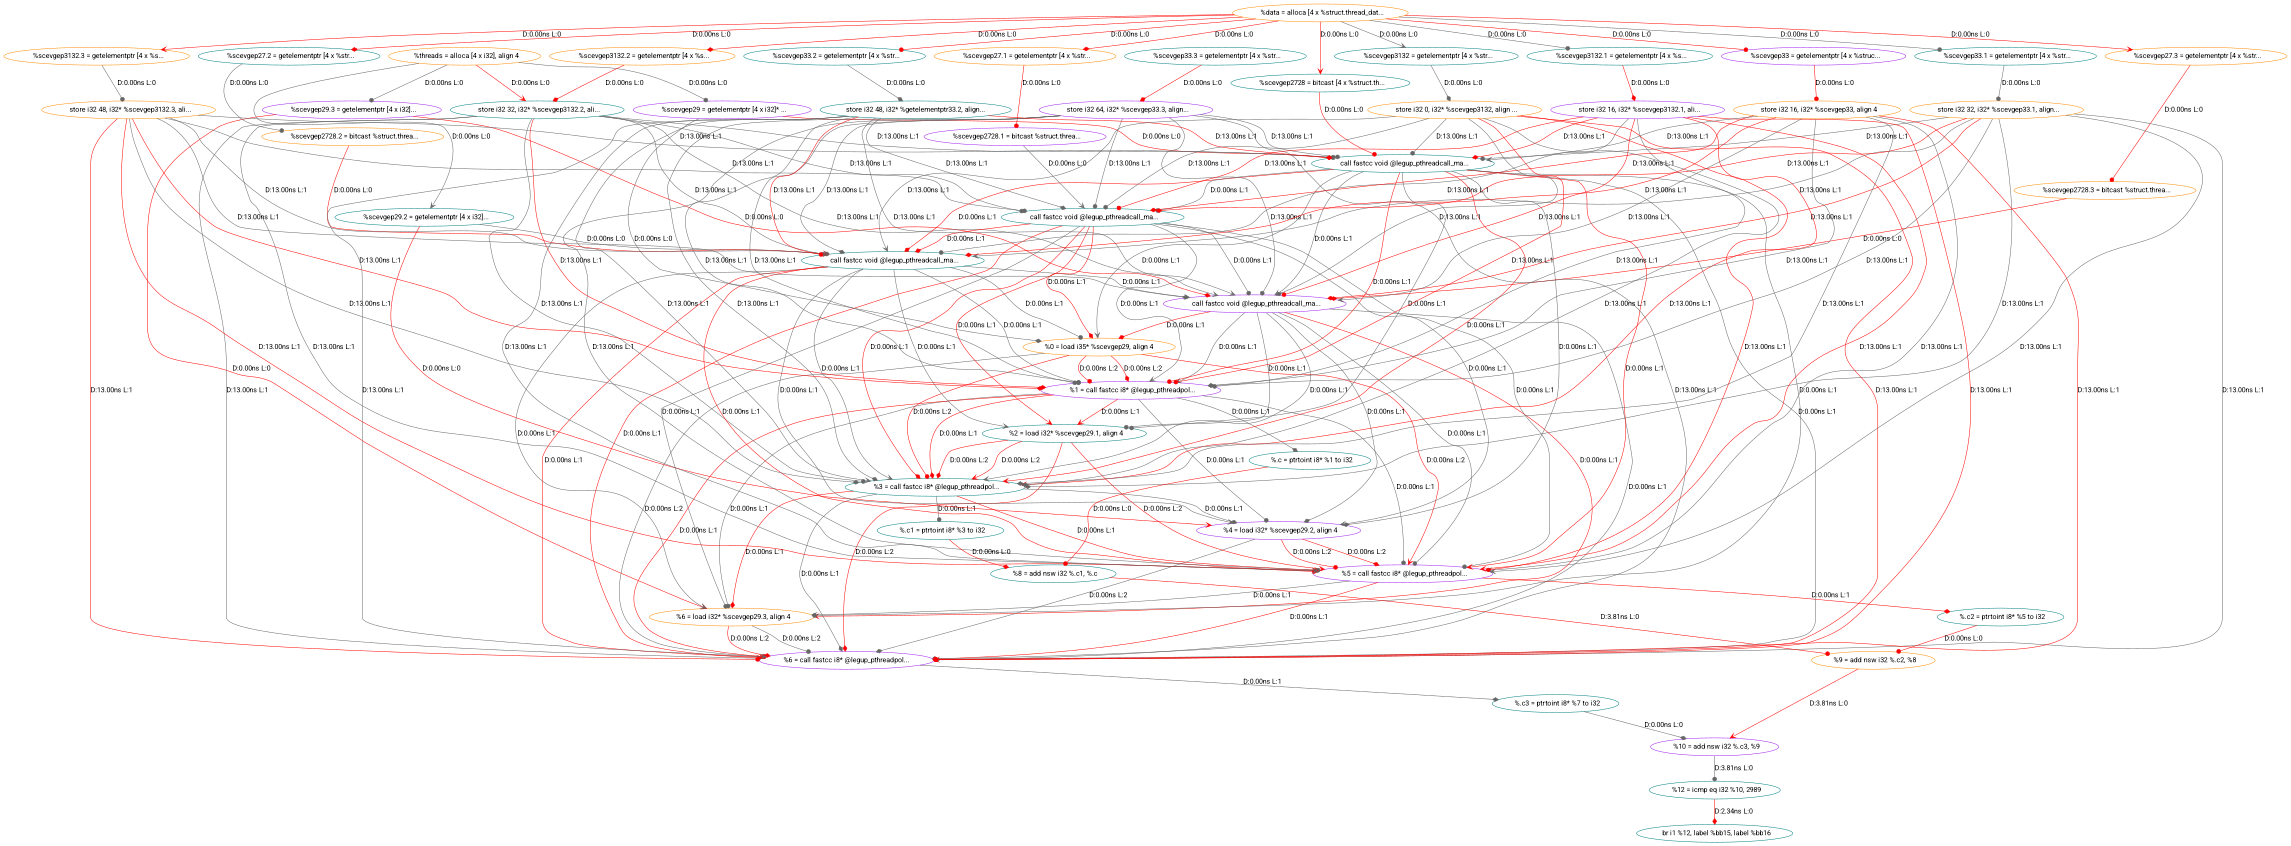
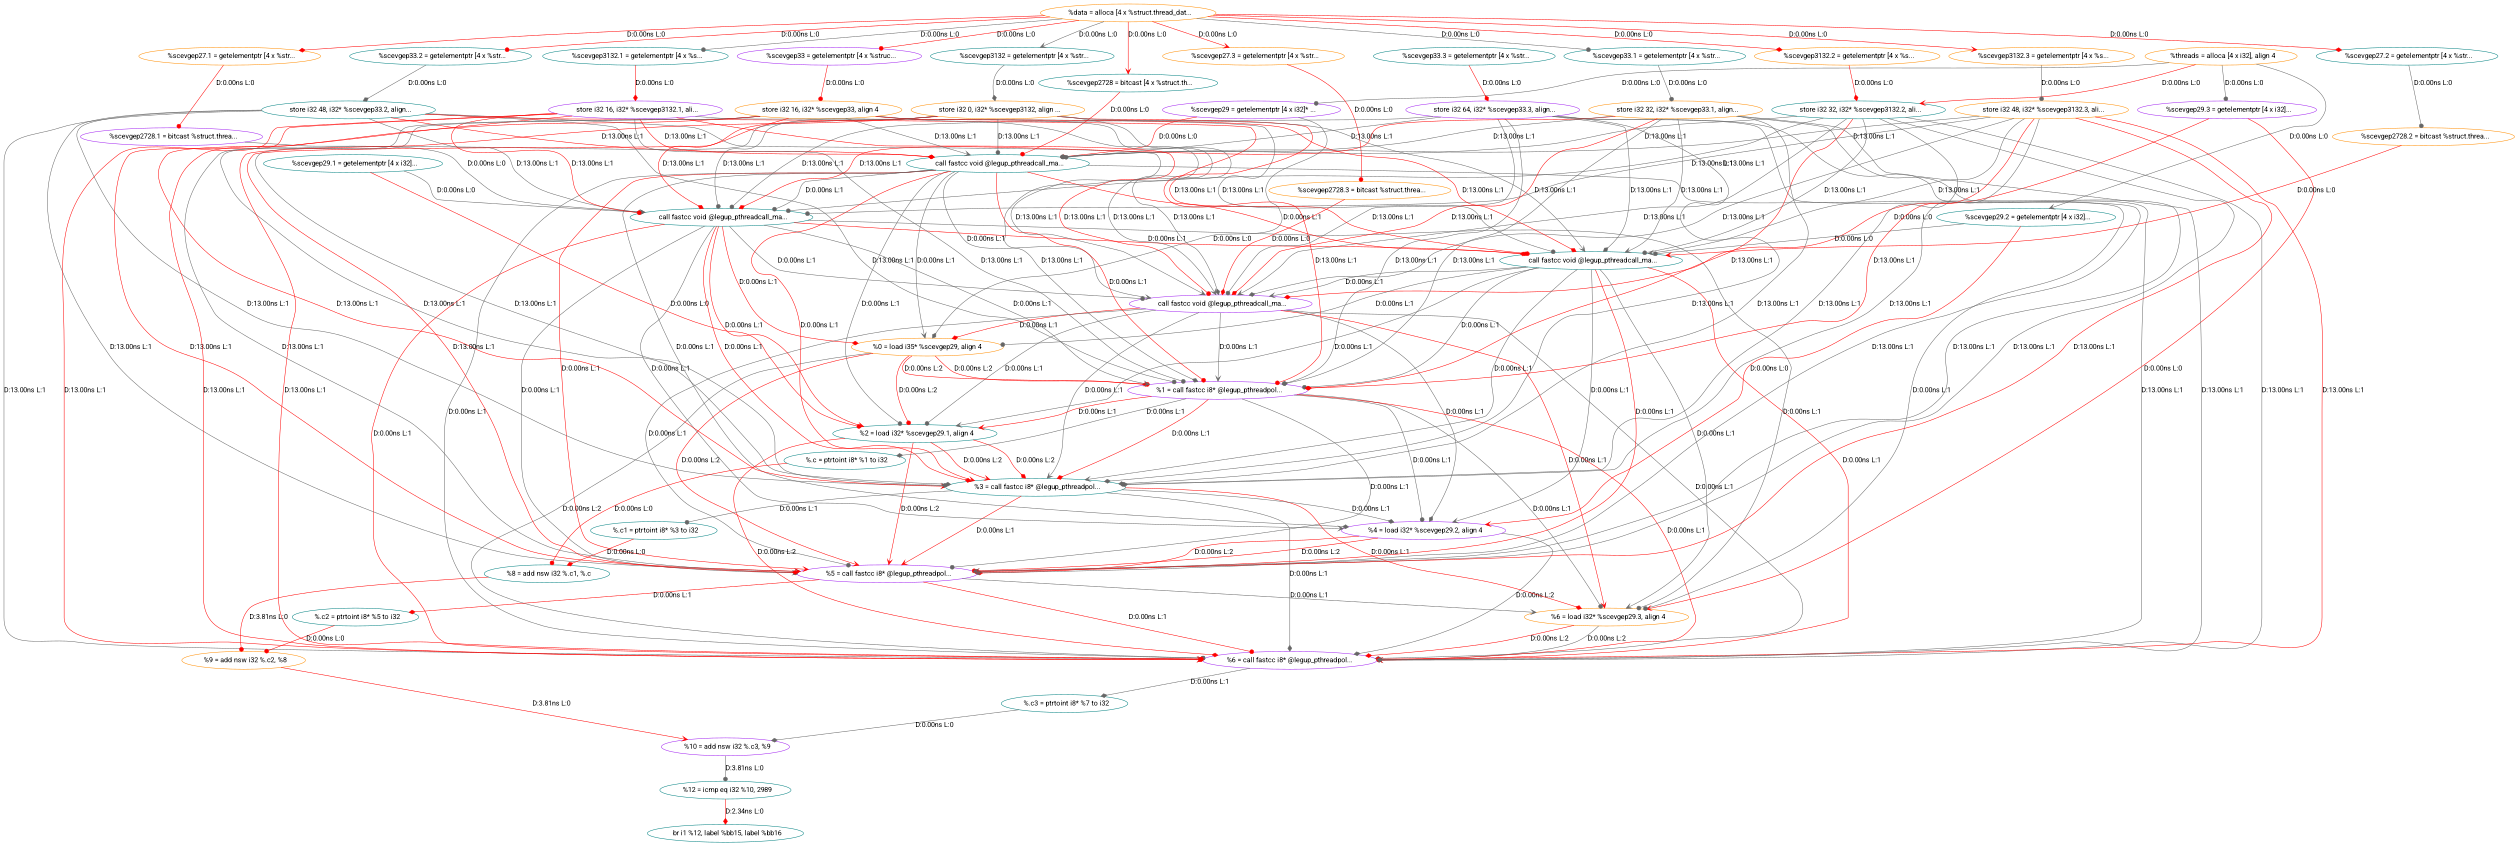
  digraph {
    fontname=Roboto
    node [color=teal fontname=Roboto]
    edge [arrowhead=dot color=gray40 fontname=Roboto]
    n1 [color=purple label="  %scevgep29.3 = getelementptr [4 x i32]..."]
    n2 [color=purple label="  call fastcc void @legup_pthreadcall_ma..."]
    n3 [color=darkorange label="  %6 = load i32* %scevgep29.3, align 4"]
    n4 [color=purple label="  %4 = load i32* %scevgep29.2, align 4"]
    n5 [label="  %2 = load i32* %scevgep29.1, align 4"]
    n6 [color=darkorange label="%0 = load i35* %scevgep29, align 4"]
    n7 [color=purple label="  %1 = call fastcc i8* @legup_pthreadpol..."]
    n8 [label="  %3 = call fastcc i8* @legup_pthreadpol..."]
    n9 [color=purple label="  %5 = call fastcc i8* @legup_pthreadpol..."]
    n10 [color=purple label="%6 = call fastcc i8* @legup_pthreadpol..."]
    n11 [color=darkorange label="  %threads = alloca [4 x i32], align 4"]
    n12 [label="  %scevgep29.2 = getelementptr [4 x i32]..."]
    n13 [color=purple label="  %scevgep29 = getelementptr [4 x i32]* ..."]
    n14 [label="  store i32 32, i32* %scevgep3132.2, ali..."]
    n15 [label="  call fastcc void @legup_pthreadcall_ma..."]
+   n16 [label="  %scevgep29.1 = getelementptr [4 x i32]..."]
    n17 [label="  call fastcc void @legup_pthreadcall_ma..."]
    n18 [label="  call fastcc void @legup_pthreadcall_ma..."]
    n19 [color=darkorange label="  %scevgep27.3 = getelementptr [4 x %str..."]
    n20 [color=darkorange label="  %scevgep2728.3 = bitcast %struct.threa..."]
    n21 [color=darkorange label="  %data = alloca [4 x %struct.thread_dat..."]
    n22 [label="  %scevgep27.2 = getelementptr [4 x %str..."]
    n23 [color=darkorange label="  %scevgep27.1 = getelementptr [4 x %str..."]
    n24 [label="  %scevgep2728 = bitcast [4 x %struct.th..."]
    n25 [color=darkorange label="  %scevgep3132.3 = getelementptr [4 x %s..."]
    n26 [label="  %scevgep33.2 = getelementptr [4 x %str..."]
    n27 [color=darkorange label="  %scevgep3132.2 = getelementptr [4 x %s..."]
    n28 [label="  %scevgep33.1 = getelementptr [4 x %str..."]
    n29 [label="  %scevgep3132.1 = getelementptr [4 x %s..."]
    n30 [color=purple label="  %scevgep33 = getelementptr [4 x %struc..."]
    n31 [label="  %scevgep3132 = getelementptr [4 x %str..."]
    n32 [color=darkorange label="  %scevgep2728.2 = bitcast %struct.threa..."]
    n33 [color=purple label="  %scevgep2728.1 = bitcast %struct.threa..."]
    n34 [label="  %scevgep33.3 = getelementptr [4 x %str..."]
    n35 [color=purple label="  store i32 64, i32* %scevgep33.3, align..."]
    n36 [color=darkorange label="  store i32 48, i32* %scevgep3132.3, ali..."]
-   n37 [label="store i32 48, i32* %getelementptr33.2, align..."]
+   n37 [label="  store i32 48, i32* %scevgep33.2, align..."]
    n38 [color=darkorange label="  store i32 32, i32* %scevgep33.1, align..."]
    n39 [color=purple label="  store i32 16, i32* %scevgep3132.1, ali..."]
    n40 [color=darkorange label="  store i32 16, i32* %scevgep33, align 4"]
    n41 [color=darkorange label="  store i32 0, i32* %scevgep3132, align ..."]
    n42 [label="  %.c = ptrtoint i8* %1 to i32"]
    n43 [label="  %.c1 = ptrtoint i8* %3 to i32"]
    n44 [label="  %.c2 = ptrtoint i8* %5 to i32"]
    n45 [label="  %.c3 = ptrtoint i8* %7 to i32"]
    n46 [label="  %8 = add nsw i32 %.c1, %.c"]
    n47 [color=darkorange label="  %9 = add nsw i32 %.c2, %8"]
    n48 [color=purple label="  %10 = add nsw i32 %.c3, %9"]
    n49 [label="  %12 = icmp eq i32 %10, 2989"]
    n50 [label="  br i1 %12, label %bb15, label %bb16"]
    n1 -> n2 [arrowhead=diamond color=red label="D:0.00ns L:0"]
    n1 -> n3 [arrowhead=vee color=red label="D:0.00ns L:0"]
    n2 -> n3 [arrowhead=vee color=red label="D:0.00ns L:1"]
    n2 -> n4 [arrowhead=diamond label="D:0.00ns L:1"]
    n2 -> n5 [label="D:0.00ns L:1"]
    n2 -> n6 [arrowhead=diamond color=red label="D:0.00ns L:1"]
    n2 -> n7 [arrowhead=vee label="D:0.00ns L:1"]
    n2 -> n8 [arrowhead=vee label="D:0.00ns L:1"]
    n2 -> n9 [label="D:0.00ns L:1"]
    n2 -> n10 [arrowhead=diamond label="D:0.00ns L:1"]
    n3 -> n10 [label="D:0.00ns L:2"]
    n3 -> n10 [arrowhead=diamond color=red label="D:0.00ns L:2"]
    n4 -> n9 [arrowhead=diamond color=red label="D:0.00ns L:2"]
    n4 -> n9 [color=red label="D:0.00ns L:2"]
    n4 -> n10 [arrowhead=diamond label="D:0.00ns L:2"]
    n5 -> n8 [arrowhead=vee color=red label="D:0.00ns L:2"]
    n5 -> n8 [arrowhead=diamond color=red label="D:0.00ns L:2"]
    n5 -> n9 [arrowhead=vee color=red label="D:0.00ns L:2"]
    n5 -> n10 [arrowhead=diamond color=red label="D:0.00ns L:2"]
    n6 -> n7 [arrowhead=diamond color=red label="D:0.00ns L:2"]
    n6 -> n7 [color=red label="D:0.00ns L:2"]
-   n6 -> n8 [color=red label="D:0.00ns L:2"]
+   n6 -> n5 [color=red label="D:0.00ns L:2"]
    n6 -> n9 [arrowhead=vee color=red label="D:0.00ns L:2"]
    n6 -> n10 [label="D:0.00ns L:2"]
    n7 -> n3 [label="D:0.00ns L:1"]
    n7 -> n4 [label="D:0.00ns L:1"]
    n7 -> n5 [arrowhead=vee color=red label="D:0.00ns L:1"]
    n7 -> n8 [arrowhead=diamond color=red label="D:0.00ns L:1"]
    n7 -> n9 [label="D:0.00ns L:1"]
    n7 -> n10 [color=red label="D:0.00ns L:1"]
    n7 -> n42 [arrowhead=diamond label="D:0.00ns L:1"]
    n8 -> n3 [arrowhead=diamond color=red label="D:0.00ns L:1"]
    n8 -> n4 [arrowhead=diamond label="D:0.00ns L:1"]
    n8 -> n9 [arrowhead=vee color=red label="D:0.00ns L:1"]
    n8 -> n10 [arrowhead=diamond label="D:0.00ns L:1"]
    n8 -> n43 [label="D:0.00ns L:1"]
    n9 -> n3 [arrowhead=vee label="D:0.00ns L:1"]
    n9 -> n10 [color=red label="D:0.00ns L:1"]
    n9 -> n44 [arrowhead=diamond color=red label="D:0.00ns L:1"]
    n10 -> n45 [arrowhead=diamond label="D:0.00ns L:1"]
    n11 -> n1 [label="D:0.00ns L:0"]
    n11 -> n12 [arrowhead=vee label="D:0.00ns L:0"]
    n11 -> n13 [label="D:0.00ns L:0"]
    n11 -> n14 [arrowhead=vee color=red label="D:0.00ns L:0"]
    n12 -> n4 [arrowhead=vee color=red label="D:0.00ns L:0"]
    n12 -> n15 [label="D:0.00ns L:0"]
    n13 -> n6 [arrowhead=diamond label="D:0.00ns L:0"]
    n13 -> n18 [arrowhead=diamond color=red label="D:0.00ns L:0"]
    n14 -> n2 [arrowhead=vee label="D:13.00ns L:1"]
    n14 -> n7 [arrowhead=diamond color=red label="D:13.00ns L:1"]
    n14 -> n8 [label="D:13.00ns L:1"]
    n14 -> n9 [label="D:13.00ns L:1"]
    n14 -> n10 [arrowhead=vee label="D:13.00ns L:1"]
    n14 -> n15 [label="D:13.00ns L:1"]
    n14 -> n17 [label="D:13.00ns L:1"]
    n14 -> n18 [label="D:13.00ns L:1"]
    n15 -> n2 [arrowhead=vee label="D:0.00ns L:1"]
    n15 -> n3 [arrowhead=vee label="D:0.00ns L:1"]
    n15 -> n4 [arrowhead=vee label="D:0.00ns L:1"]
    n15 -> n5 [arrowhead=vee label="D:0.00ns L:1"]
    n15 -> n6 [label="D:0.00ns L:1"]
    n15 -> n7 [label="D:0.00ns L:1"]
    n15 -> n8 [arrowhead=vee label="D:0.00ns L:1"]
    n15 -> n9 [color=red label="D:0.00ns L:1"]
    n15 -> n10 [arrowhead=vee color=red label="D:0.00ns L:1"]
+   n16 -> n5 [color=red label="D:0.00ns L:0"]
+   n16 -> n17 [arrowhead=diamond label="D:0.00ns L:0"]
    n17 -> n2 [label="D:0.00ns L:1"]
    n17 -> n3 [label="D:0.00ns L:1"]
    n17 -> n4 [arrowhead=vee label="D:0.00ns L:1"]
    n17 -> n5 [arrowhead=vee color=red label="D:0.00ns L:1"]
    n17 -> n6 [arrowhead=diamond color=red label="D:0.00ns L:1"]
    n17 -> n7 [arrowhead=vee label="D:0.00ns L:1"]
    n17 -> n8 [arrowhead=diamond color=red label="D:0.00ns L:1"]
    n17 -> n9 [label="D:0.00ns L:1"]
    n17 -> n10 [arrowhead=vee color=red label="D:0.00ns L:1"]
    n17 -> n15 [arrowhead=diamond color=red label="D:0.00ns L:1"]
    n18 -> n2 [arrowhead=vee label="D:0.00ns L:1"]
    n18 -> n3 [label="D:0.00ns L:1"]
    n18 -> n4 [arrowhead=diamond label="D:0.00ns L:1"]
    n18 -> n5 [label="D:0.00ns L:1"]
    n18 -> n6 [arrowhead=vee label="D:0.00ns L:1"]
    n18 -> n7 [color=red label="D:0.00ns L:1"]
    n18 -> n8 [arrowhead=vee color=red label="D:0.00ns L:1"]
    n18 -> n9 [arrowhead=vee color=red label="D:0.00ns L:1"]
    n18 -> n10 [label="D:0.00ns L:1"]
    n18 -> n15 [arrowhead=diamond color=red label="D:0.00ns L:1"]
    n18 -> n17 [label="D:0.00ns L:1"]
    n19 -> n20 [color=red label="D:0.00ns L:0"]
    n20 -> n2 [arrowhead=diamond color=red label="D:0.00ns L:0"]
    n21 -> n19 [arrowhead=vee color=red label="D:0.00ns L:0"]
    n21 -> n22 [arrowhead=diamond color=red label="D:0.00ns L:0"]
    n21 -> n23 [arrowhead=diamond color=red label="D:0.00ns L:0"]
    n21 -> n24 [arrowhead=vee color=red label="D:0.00ns L:0"]
    n21 -> n25 [arrowhead=vee color=red label="D:0.00ns L:0"]
    n21 -> n26 [color=red label="D:0.00ns L:0"]
    n21 -> n27 [arrowhead=diamond color=red label="D:0.00ns L:0"]
    n21 -> n28 [label="D:0.00ns L:0"]
    n21 -> n29 [label="D:0.00ns L:0"]
    n21 -> n30 [color=red label="D:0.00ns L:0"]
    n21 -> n31 [arrowhead=vee label="D:0.00ns L:0"]
    n22 -> n32 [label="D:0.00ns L:0"]
    n23 -> n33 [color=red label="D:0.00ns L:0"]
    n24 -> n18 [color=red label="D:0.00ns L:0"]
    n25 -> n36 [label="D:0.00ns L:0"]
    n26 -> n37 [arrowhead=diamond label="D:0.00ns L:0"]
    n27 -> n14 [arrowhead=diamond color=red label="D:0.00ns L:0"]
    n28 -> n38 [label="D:0.00ns L:0"]
    n29 -> n39 [arrowhead=diamond color=red label="D:0.00ns L:0"]
    n30 -> n40 [color=red label="D:0.00ns L:0"]
    n31 -> n41 [arrowhead=diamond label="D:0.00ns L:0"]
    n32 -> n15 [arrowhead=vee color=red label="D:0.00ns L:0"]
    n33 -> n17 [arrowhead=vee label="D:0.00ns L:0"]
    n34 -> n35 [arrowhead=diamond color=red label="D:0.00ns L:0"]
    n35 -> n2 [label="D:13.00ns L:1"]
    n35 -> n7 [label="D:13.00ns L:1"]
    n35 -> n8 [arrowhead=diamond label="D:13.00ns L:1"]
    n35 -> n9 [label="D:13.00ns L:1"]
    n35 -> n10 [label="D:13.00ns L:1"]
    n35 -> n15 [arrowhead=diamond label="D:13.00ns L:1"]
    n35 -> n17 [label="D:13.00ns L:1"]
    n35 -> n18 [label="D:13.00ns L:1"]
    n36 -> n2 [arrowhead=diamond label="D:13.00ns L:1"]
    n36 -> n7 [arrowhead=diamond color=red label="D:13.00ns L:1"]
    n36 -> n8 [arrowhead=diamond label="D:13.00ns L:1"]
    n36 -> n9 [arrowhead=vee color=red label="D:13.00ns L:1"]
    n36 -> n10 [color=red label="D:13.00ns L:1"]
    n36 -> n15 [arrowhead=vee label="D:13.00ns L:1"]
    n36 -> n17 [label="D:13.00ns L:1"]
    n36 -> n18 [label="D:13.00ns L:1"]
    n37 -> n2 [arrowhead=vee label="D:13.00ns L:1"]
    n37 -> n7 [label="D:13.00ns L:1"]
    n37 -> n8 [arrowhead=vee label="D:13.00ns L:1"]
    n37 -> n9 [arrowhead=vee label="D:13.00ns L:1"]
    n37 -> n10 [arrowhead=vee label="D:13.00ns L:1"]
    n37 -> n15 [color=red label="D:13.00ns L:1"]
    n37 -> n17 [arrowhead=diamond label="D:13.00ns L:1"]
    n37 -> n18 [arrowhead=diamond color=red label="D:13.00ns L:1"]
    n38 -> n2 [arrowhead=diamond color=red label="D:13.00ns L:1"]
    n38 -> n7 [arrowhead=diamond label="D:13.00ns L:1"]
    n38 -> n8 [arrowhead=diamond label="D:13.00ns L:1"]
    n38 -> n9 [arrowhead=vee label="D:13.00ns L:1"]
    n38 -> n10 [arrowhead=diamond label="D:13.00ns L:1"]
    n38 -> n15 [arrowhead=vee label="D:13.00ns L:1"]
    n38 -> n17 [arrowhead=diamond color=red label="D:13.00ns L:1"]
    n38 -> n18 [label="D:13.00ns L:1"]
    n39 -> n2 [color=red label="D:13.00ns L:1"]
    n39 -> n7 [label="D:13.00ns L:1"]
    n39 -> n8 [arrowhead=vee color=red label="D:13.00ns L:1"]
    n39 -> n9 [arrowhead=vee color=red label="D:13.00ns L:1"]
    n39 -> n10 [color=red label="D:13.00ns L:1"]
    n39 -> n15 [label="D:13.00ns L:1"]
    n39 -> n17 [color=red label="D:13.00ns L:1"]
    n39 -> n18 [arrowhead=diamond color=red label="D:13.00ns L:1"]
    n40 -> n2 [arrowhead=vee label="D:13.00ns L:1"]
    n40 -> n7 [arrowhead=diamond label="D:13.00ns L:1"]
    n40 -> n8 [arrowhead=diamond label="D:13.00ns L:1"]
    n40 -> n9 [arrowhead=vee label="D:13.00ns L:1"]
    n40 -> n10 [arrowhead=vee color=red label="D:13.00ns L:1"]
    n40 -> n15 [arrowhead=diamond color=red label="D:13.00ns L:1"]
    n40 -> n17 [arrowhead=diamond color=red label="D:13.00ns L:1"]
    n40 -> n18 [arrowhead=vee label="D:13.00ns L:1"]
    n41 -> n2 [arrowhead=diamond label="D:13.00ns L:1"]
    n41 -> n7 [color=red label="D:13.00ns L:1"]
    n41 -> n8 [arrowhead=diamond label="D:13.00ns L:1"]
    n41 -> n9 [arrowhead=diamond color=red label="D:13.00ns L:1"]
    n41 -> n10 [color=red label="D:13.00ns L:1"]
    n41 -> n15 [arrowhead=vee label="D:13.00ns L:1"]
    n41 -> n17 [label="D:13.00ns L:1"]
    n41 -> n18 [label="D:13.00ns L:1"]
    n42 -> n46 [color=red label="D:0.00ns L:0"]
    n43 -> n46 [arrowhead=diamond color=red label="D:0.00ns L:0"]
    n44 -> n47 [color=red label="D:0.00ns L:0"]
    n45 -> n48 [arrowhead=diamond label="D:0.00ns L:0"]
    n46 -> n47 [color=red label="D:3.81ns L:0"]
    n47 -> n48 [arrowhead=vee color=red label="D:3.81ns L:0"]
    n48 -> n49 [label="D:3.81ns L:0"]
    n49 -> n50 [arrowhead=diamond color=red label="D:2.34ns L:0"]
  }
